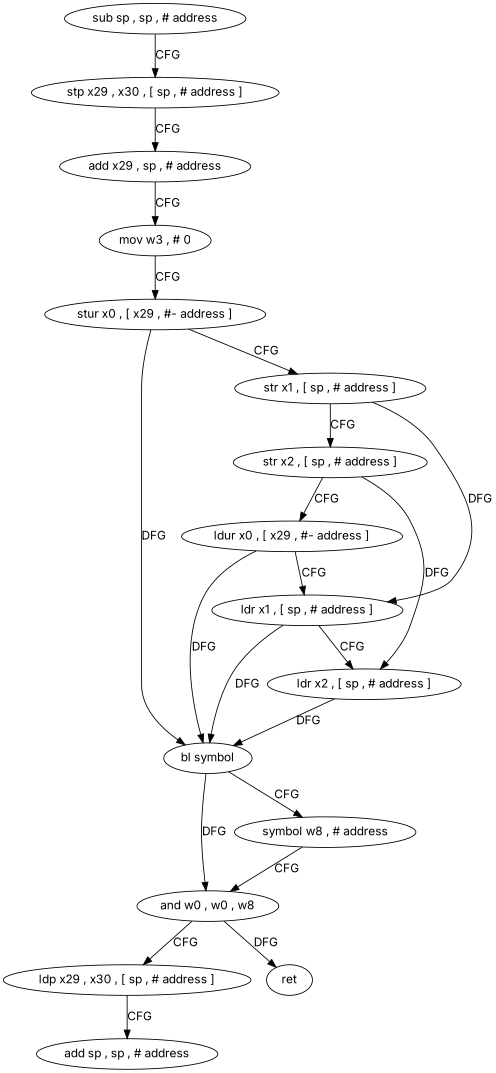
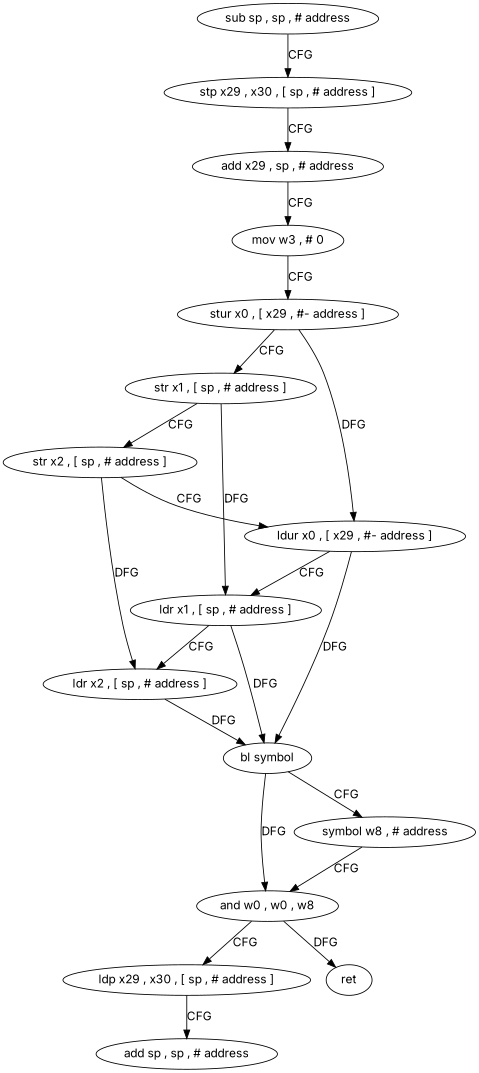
  digraph {
    fontname=Inter
    node [fontname=Inter]
    edge [fontname=Inter]
    n1 [label="sub sp , sp , # address"]
    n2 [label="stp x29 , x30 , [ sp , # address ]"]
    n3 [label="add x29 , sp , # address"]
    n4 [label="mov w3 , # 0"]
    n5 [label="stur x0 , [ x29 , #- address ]"]
    n6 [label="str x1 , [ sp , # address ]"]
    n7 [label="ldur x0 , [ x29 , #- address ]"]
    n8 [label="str x2 , [ sp , # address ]"]
    n9 [label="ldr x1 , [ sp , # address ]"]
    n10 [label="bl symbol"]
    n11 [label="ldr x2 , [ sp , # address ]"]
    n12 [label="symbol w8 , # address"]
    n13 [label="and w0 , w0 , w8"]
    n14 [label="ldp x29 , x30 , [ sp , # address ]"]
    n15 [label=ret]
    n16 [label="add sp , sp , # address"]
    n1 -> n2 [label=CFG]
    n2 -> n3 [label=CFG]
    n3 -> n4 [label=CFG]
    n4 -> n5 [label=CFG]
    n5 -> n6 [label=CFG]
-   n5 -> n10 [label=DFG]
+   n5 -> n7 [label=DFG]
    n6 -> n8 [label=CFG]
    n6 -> n9 [label=DFG]
    n7 -> n9 [label=CFG]
    n7 -> n10 [label=DFG]
    n8 -> n7 [label=CFG]
    n8 -> n11 [label=DFG]
    n9 -> n10 [label=DFG]
    n9 -> n11 [label=CFG]
    n10 -> n12 [label=CFG]
    n10 -> n13 [label=DFG]
    n11 -> n10 [label=DFG]
    n12 -> n13 [label=CFG]
    n13 -> n14 [label=CFG]
    n13 -> n15 [label=DFG]
    n14 -> n16 [label=CFG]
  }
